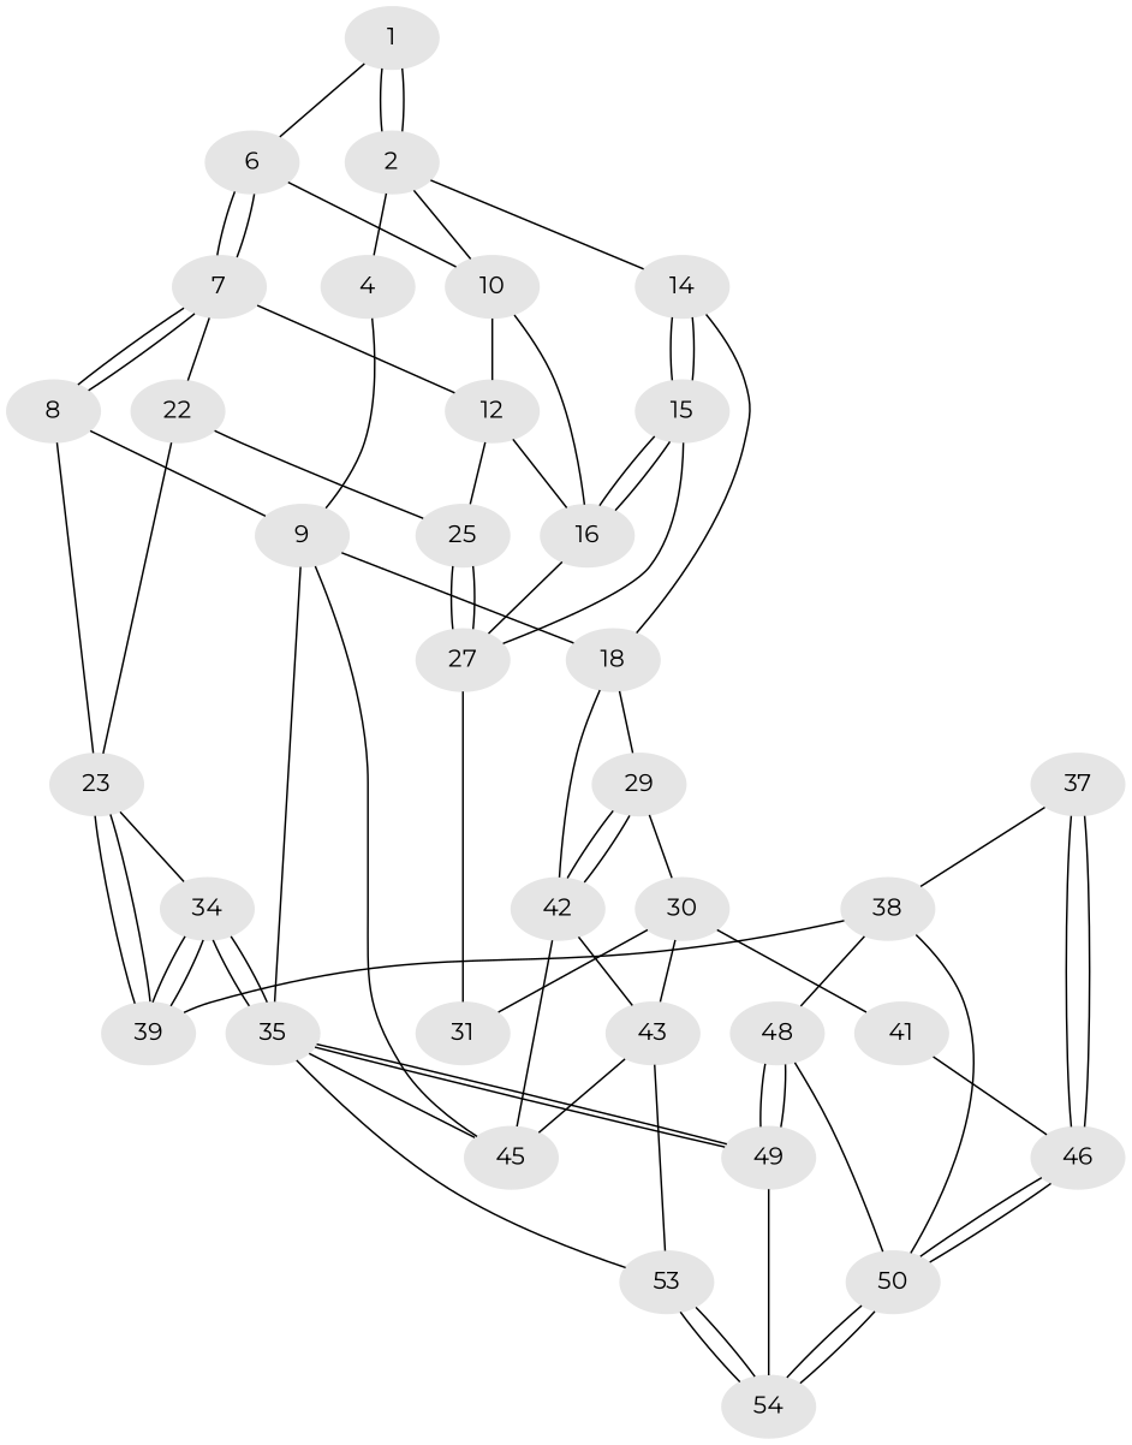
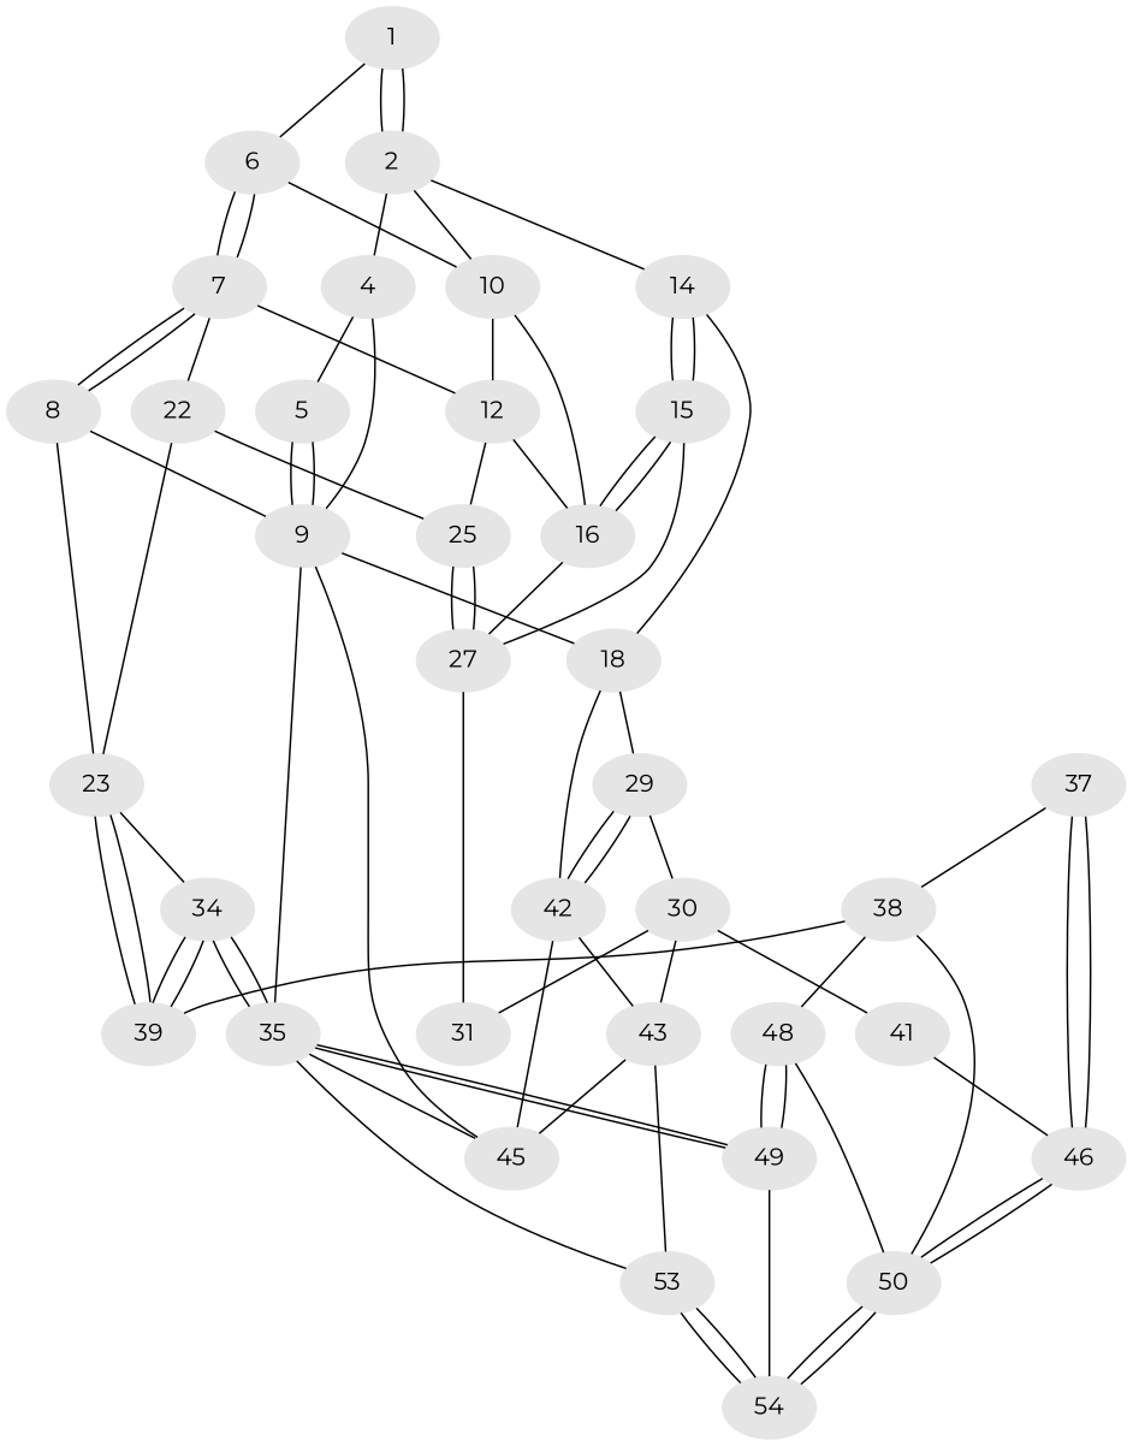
  graph {
    fontname=Montserrat
    node [color=gray90 fontname=Montserrat style=filled]
    edge [fontname=Montserrat]
    2 [super="+3"]
    1
    6
    4
    10 [super="+11"]
    14
    7 [super="+13"]
+   5
    9 [super="+17"]
    12 [super="+21"]
    16 [super="+20"]
    18 [super="+19"]
    15
    35 [super="+36"]
    45
    8
    22 [super="+26"]
    23 [super="+24"]
    25
    34
    39
    29
    42 [super="+44"]
    49
    53
    27 [super="+28"]
    31 [super="+32"]
    30 [super="+40"]
    43 [super="+52"]
    41
    46
    38 [super="+47"]
    37
    54
    48
    50 [super="+51"]
    2 -- 4
    2 -- 10
    2 -- 14
    1 -- 2
    1 -- 2
    1 -- 6
    6 -- 10
    6 -- 7
    6 -- 7
+   4 -- 5
    4 -- 9
    10 -- 12
    10 -- 16
    14 -- 18
    14 -- 15
    14 -- 15
    7 -- 12
    7 -- 8
    7 -- 8
    7 -- 22
+   5 -- 9
+   5 -- 9
    9 -- 18
    9 -- 35
    9 -- 45
    12 -- 16
    12 -- 25
    16 -- 27
    18 -- 29
    18 -- 42
    15 -- 16
    15 -- 16
    15 -- 27
    35 -- 45
    35 -- 49
    35 -- 49
    35 -- 53
    8 -- 9
    8 -- 23
    22 -- 23
    22 -- 25
    23 -- 34
    23 -- 39
    23 -- 39
    25 -- 27
    25 -- 27
    34 -- 35
    34 -- 35
    34 -- 39
    34 -- 39
    29 -- 42
    29 -- 42
    29 -- 30
    42 -- 45
    42 -- 43
    49 -- 54
    53 -- 54
    53 -- 54
    27 -- 31
    30 -- 31
    30 -- 43
    30 -- 41
    43 -- 45
    43 -- 53
    41 -- 46
    46 -- 50
    46 -- 50
    38 -- 39
    38 -- 48
    38 -- 50
    37 -- 46
    37 -- 46
    37 -- 38
    48 -- 49
    48 -- 49
    48 -- 50
    50 -- 54
    50 -- 54
  }
